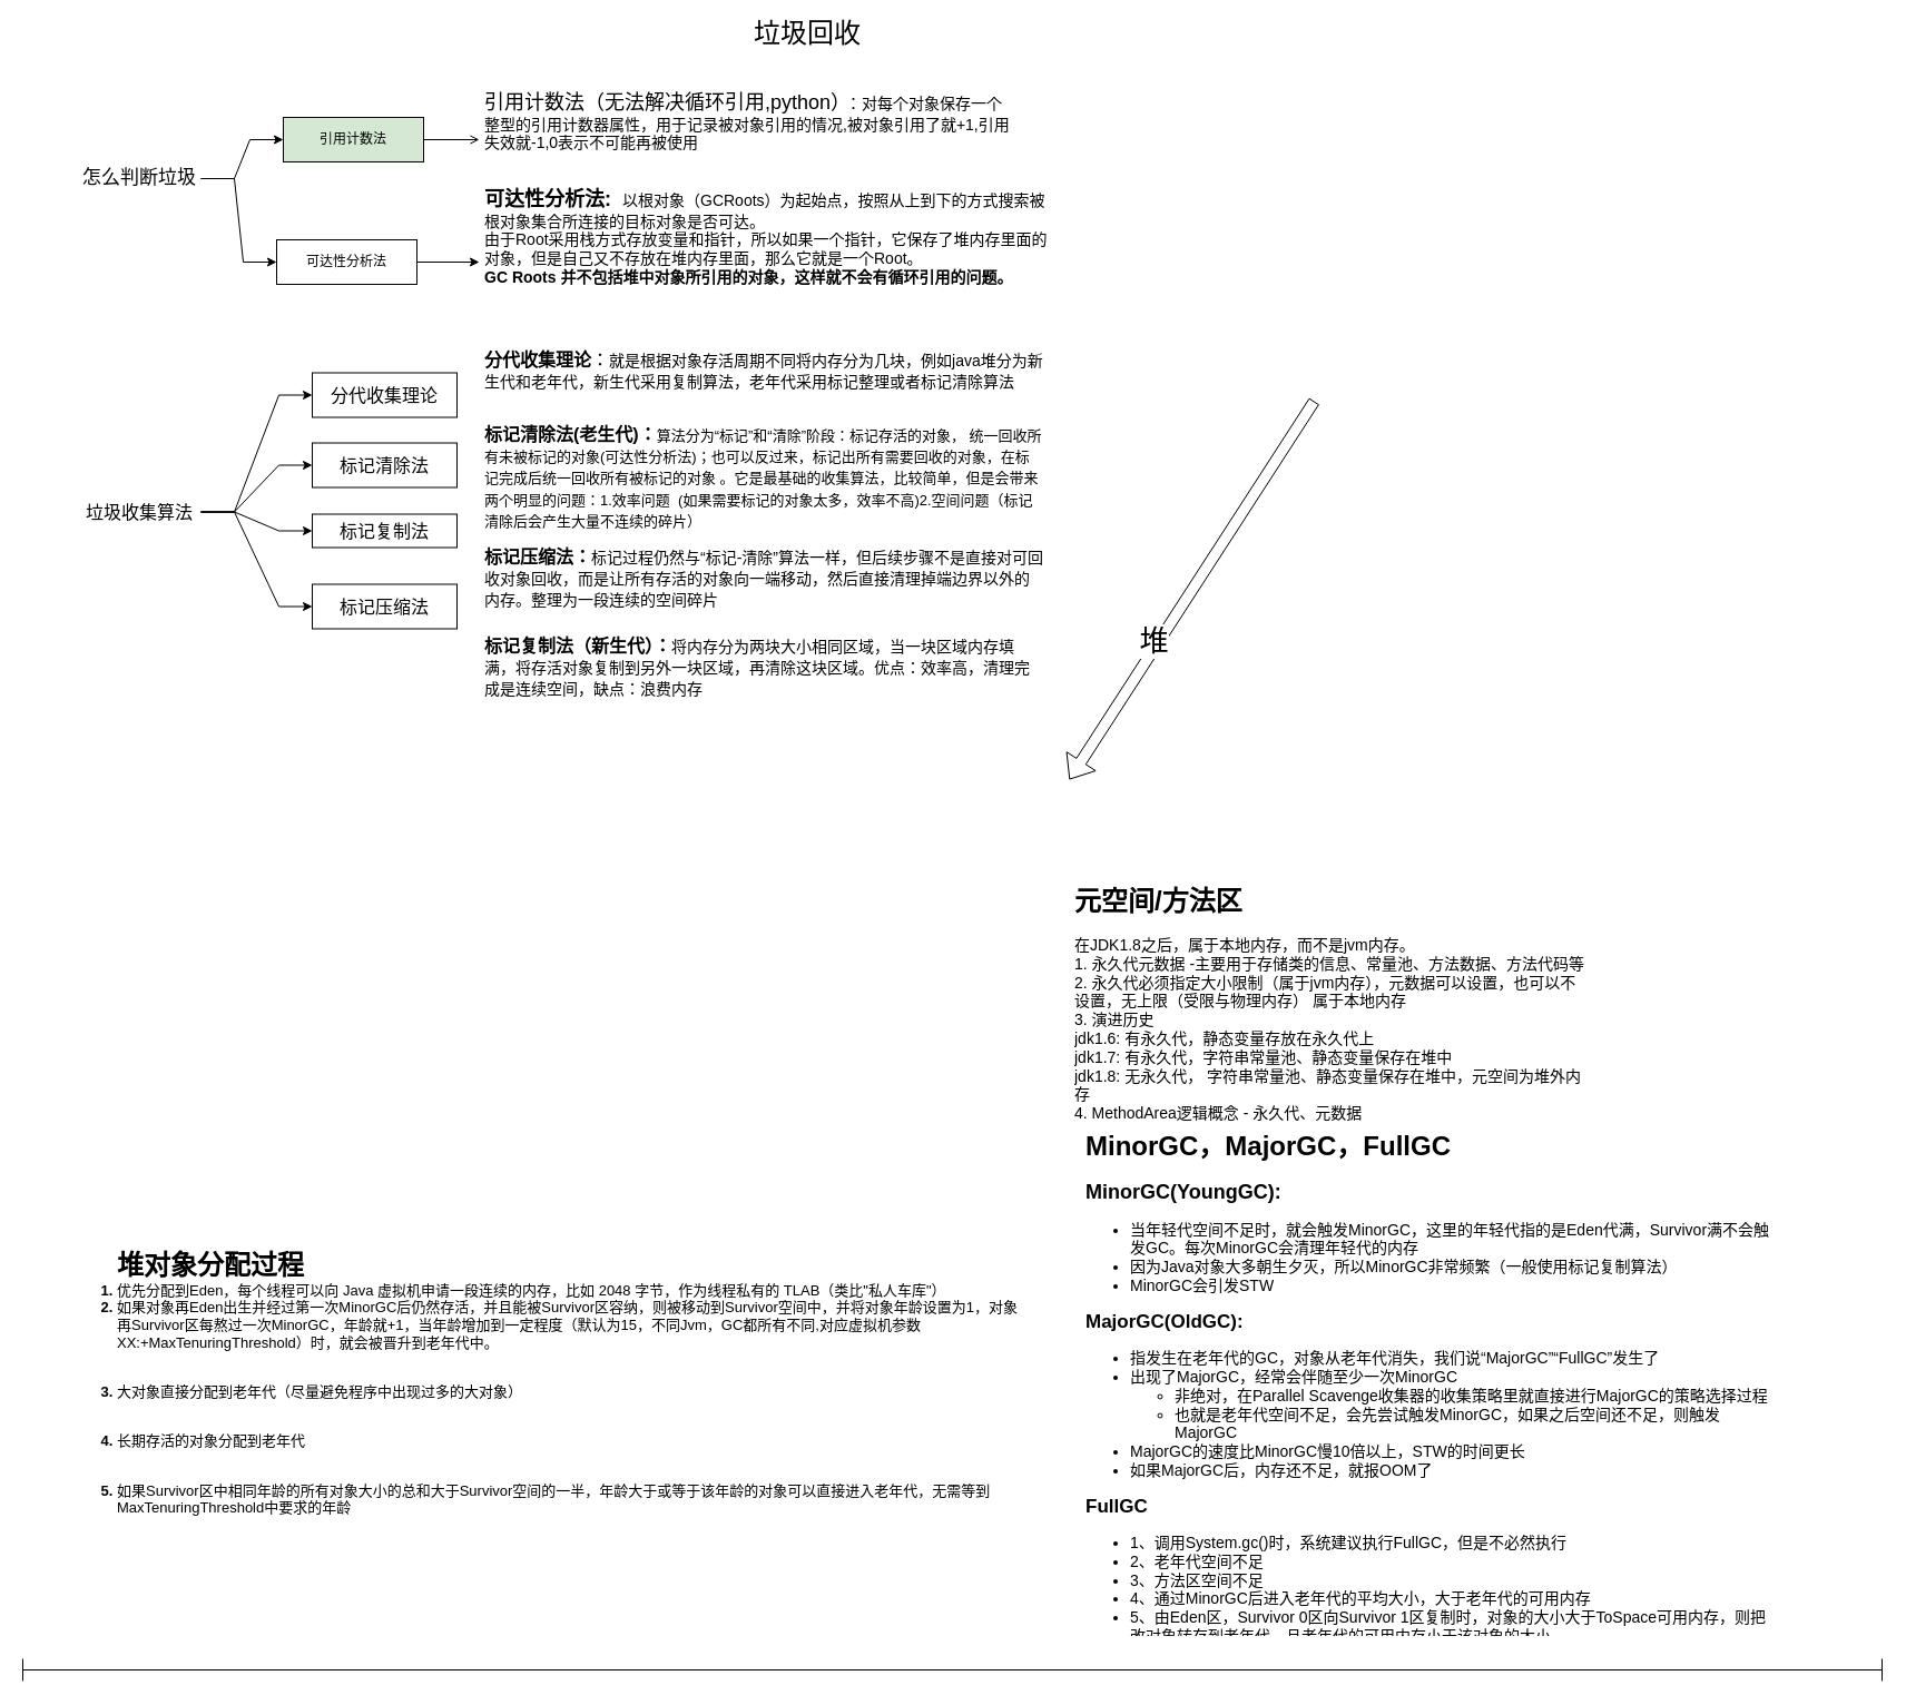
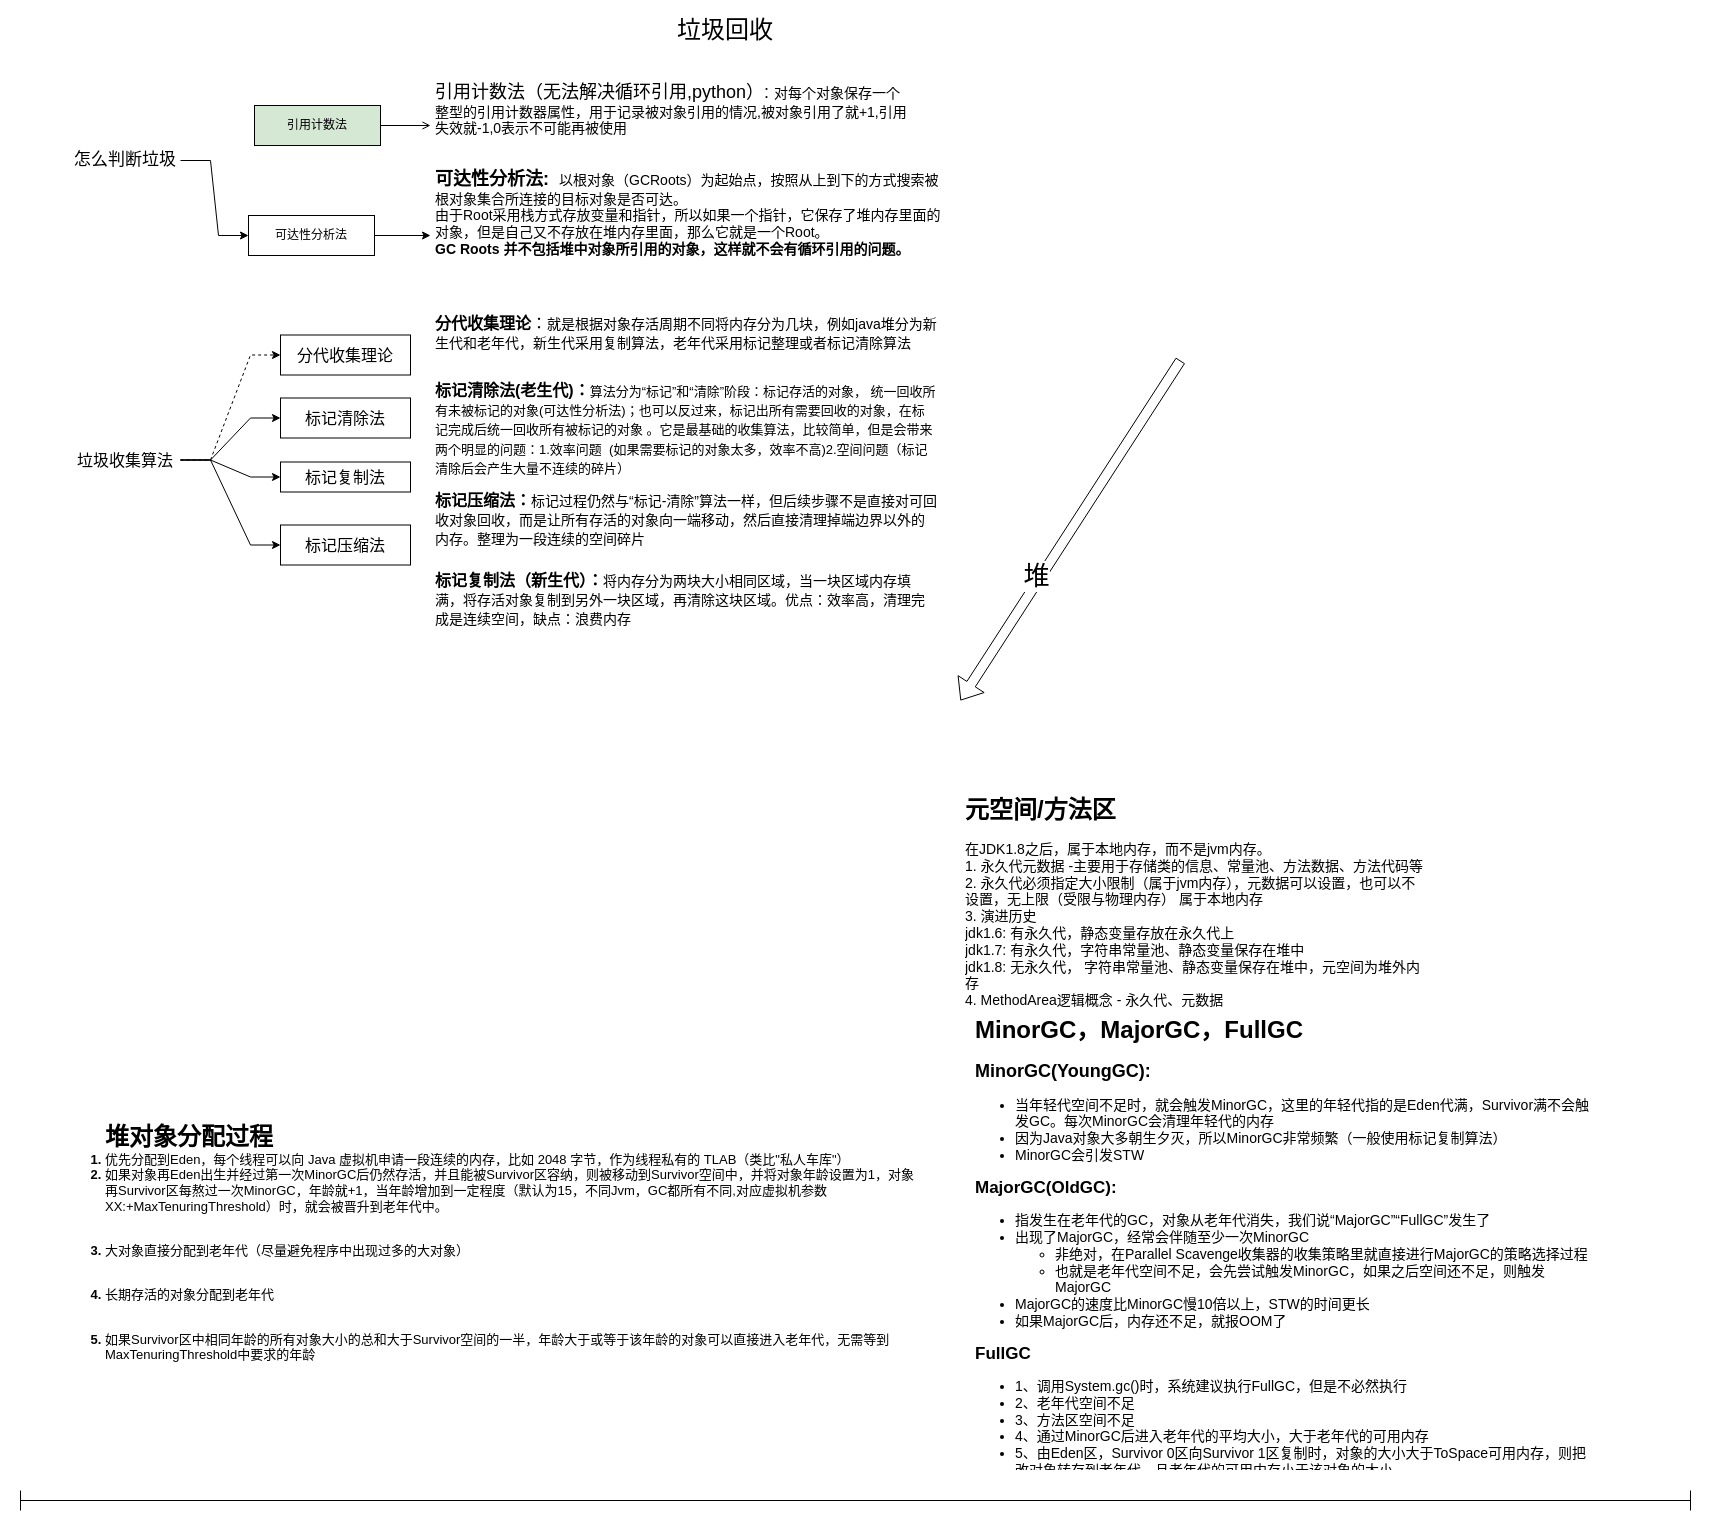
  <mxCell id="0" />
  <mxCell id="1" parent="0" />
  <mxCell id="2" value="&lt;font style=&quot;font-size: 24px&quot;&gt;垃圾回收&lt;/font&gt;" style="text;html=1;strokeColor=none;fillColor=none;align=center;verticalAlign=middle;whiteSpace=wrap;rounded=0;" vertex="1" parent="1"><mxGeometry x="640" y="20" width="170" height="20" as="geometry" /></mxCell>
  <mxCell id="3" value="" style="group" vertex="1" connectable="0" parent="1"><mxGeometry x="70" y="307.5" width="870" height="347" as="geometry" /></mxCell>
  <mxCell id="4" value="垃圾收集算法" style="text;html=1;strokeColor=none;fillColor=none;align=center;verticalAlign=middle;whiteSpace=wrap;rounded=0;fontSize=16;" parent="3" vertex="1"><mxGeometry y="127" width="110" height="50" as="geometry" /></mxCell>
  <mxCell id="5" value="分代收集理论" style="rounded=0;whiteSpace=wrap;html=1;fontSize=16;" parent="3" vertex="1"><mxGeometry x="210" y="27" width="130" height="40" as="geometry" /></mxCell>
- <mxCell id="6" style="edgeStyle=entityRelationEdgeStyle;rounded=0;orthogonalLoop=1;jettySize=auto;html=1;entryX=0;entryY=0.5;entryDx=0;entryDy=0;fontSize=16;" parent="3" source="4" target="5" edge="1"><mxGeometry relative="1" as="geometry" /></mxCell>
+ <mxCell id="6" style="edgeStyle=entityRelationEdgeStyle;rounded=0;orthogonalLoop=1;jettySize=auto;html=1;entryX=0;entryY=0.5;entryDx=0;entryDy=0;fontSize=16;dashed=1;" parent="3" source="4" target="5" edge="1"><mxGeometry relative="1" as="geometry" /></mxCell>
  <mxCell id="7" value="标记清除法" style="rounded=0;whiteSpace=wrap;html=1;fontSize=16;" parent="3" vertex="1"><mxGeometry x="210" y="90" width="130" height="40" as="geometry" /></mxCell>
  <mxCell id="8" style="edgeStyle=entityRelationEdgeStyle;rounded=0;orthogonalLoop=1;jettySize=auto;html=1;fontSize=16;" parent="3" source="4" target="7" edge="1"><mxGeometry relative="1" as="geometry" /></mxCell>
  <mxCell id="9" value="标记复制法" style="rounded=0;whiteSpace=wrap;html=1;fontSize=16;" parent="3" vertex="1"><mxGeometry x="210" y="154" width="130" height="30" as="geometry" /></mxCell>
  <mxCell id="10" style="edgeStyle=entityRelationEdgeStyle;rounded=0;orthogonalLoop=1;jettySize=auto;html=1;fontSize=16;" parent="3" source="4" target="9" edge="1"><mxGeometry relative="1" as="geometry" /></mxCell>
  <mxCell id="11" value="标记压缩法" style="rounded=0;whiteSpace=wrap;html=1;fontSize=16;" parent="3" vertex="1"><mxGeometry x="210" y="217" width="130" height="40" as="geometry" /></mxCell>
  <mxCell id="12" style="edgeStyle=entityRelationEdgeStyle;rounded=0;orthogonalLoop=1;jettySize=auto;html=1;entryX=0;entryY=0.5;entryDx=0;entryDy=0;fontSize=16;" parent="3" source="4" target="11" edge="1"><mxGeometry relative="1" as="geometry" /></mxCell>
  <mxCell id="13" value="&lt;p&gt;&lt;b&gt;分代收集理论&lt;/b&gt;：&lt;span style=&quot;font-weight: normal&quot;&gt;&lt;font style=&quot;font-size: 14px&quot;&gt;就是根据对象存活周期不同将内存分为几块，例如java堆分为新生代和老年代，新生代采用复制算法，老年代采用标记整理或者标记清除算法&lt;/font&gt;&lt;/span&gt;&lt;/p&gt;" style="text;html=1;strokeColor=none;fillColor=none;spacing=5;spacingTop=-20;whiteSpace=wrap;overflow=hidden;rounded=0;fontSize=16;" parent="3" vertex="1"><mxGeometry x="360" width="510" height="90" as="geometry" /></mxCell>
  <mxCell id="14" value="&lt;p&gt;&lt;b&gt;标记清除法(老生代)：&lt;/b&gt;&lt;font style=&quot;font-size: 13px&quot;&gt;算法分为“标记”和“清除”阶段：标记存活的对象， 统一回收所有未被标记的对象(可达性分析法)；也可以反过来，标记出所有需要回收的对象，在标记完成后统一回收所有被标记的对象 。它是最基础的收集算法，比较简单，但是会带来两个明显的问题：1.效率问题&amp;nbsp; (如果需要标记的对象太多，效率不高)2.空间问题（标记清除后会产生大量不连续的碎片）&lt;/font&gt;&lt;br&gt;&lt;/p&gt;" style="text;html=1;strokeColor=none;fillColor=none;spacing=5;spacingTop=-20;whiteSpace=wrap;overflow=hidden;rounded=0;fontSize=16;" parent="3" vertex="1"><mxGeometry x="360" y="67" width="510" height="120" as="geometry" /></mxCell>
  <mxCell id="15" value="&lt;p&gt;&lt;b&gt;标记复制法（新生代）：&lt;/b&gt;&lt;font style=&quot;font-size: 14px&quot;&gt;将内存分为两块大小相同区域，当一块区域内存填满，将存活对象复制到另外一块区域，再清除这块区域。优点：效率高，清理完成是连续空间，缺点：浪费内存&lt;/font&gt;&lt;br&gt;&lt;/p&gt;" style="text;html=1;strokeColor=none;fillColor=none;spacing=5;spacingTop=-20;whiteSpace=wrap;overflow=hidden;rounded=0;fontSize=16;" parent="3" vertex="1"><mxGeometry x="360" y="257" width="510" height="90" as="geometry" /></mxCell>
  <mxCell id="16" value="&lt;p&gt;&lt;b&gt;标记压缩法：&lt;/b&gt;&lt;font style=&quot;font-size: 14px&quot;&gt;标记过程仍然与“标记-清除”算法一样，但后续步骤不是直接对可回收对象回收，而是让所有存活的对象向一端移动，然后直接清理掉端边界以外的内存。整理为一段连续的空间碎片&lt;/font&gt;&lt;br&gt;&lt;/p&gt;" style="text;html=1;strokeColor=none;fillColor=none;spacing=5;spacingTop=-20;whiteSpace=wrap;overflow=hidden;rounded=0;fontSize=16;" parent="3" vertex="1"><mxGeometry x="360" y="177" width="510" height="90" as="geometry" /></mxCell>
  <mxCell id="17" value="" style="group" vertex="1" connectable="0" parent="1"><mxGeometry x="60" y="710" width="1540" height="760" as="geometry" /></mxCell>
  <mxCell id="18" value="" style="shape=image;verticalLabelPosition=bottom;labelBackgroundColor=#ffffff;verticalAlign=top;aspect=fixed;imageAspect=0;image=http://image.clickear.top/20210908163105.png;" parent="17" vertex="1"><mxGeometry width="874.14" height="390" as="geometry" /></mxCell>
  <mxCell id="19" value="&lt;h1&gt;&lt;ol&gt;&lt;font style=&quot;font-size: 24px&quot;&gt;堆对象分配过程&lt;/font&gt;&lt;br&gt;&lt;li style=&quot;font-size: 13px&quot;&gt;&lt;span style=&quot;font-weight: normal&quot;&gt;优先分配到Eden，每个线程可以向 Java 虚拟机申请一段连续的内存，比如 2048 字节，作为线程私有的 TLAB（类比&quot;私人车库&quot;）&lt;/span&gt;&lt;/li&gt;&lt;li style=&quot;font-size: 13px&quot;&gt;&lt;span style=&quot;font-weight: normal&quot;&gt;如果对象再Eden出生并经过第一次MinorGC后仍然存活，并且能被Survivor区容纳，则被移动到Survivor空间中，并将对象年龄设置为1，对象再Survivor区每熬过一次MinorGC，年龄就+1，当年龄增加到一定程度（默认为15，不同Jvm，GC都所有不同,对应虚拟机参数XX:+MaxTenuringThreshold）时，就会被晋升到老年代中。&lt;/span&gt;&lt;/li&gt;&lt;span style=&quot;font-size: 13px ; font-weight: normal&quot;&gt;&lt;br&gt;&lt;/span&gt;&lt;li style=&quot;font-size: 13px&quot;&gt;&lt;span style=&quot;font-weight: normal&quot;&gt;大对象直接分配到老年代（尽量避免程序中出现过多的大对象）&lt;/span&gt;&lt;/li&gt;&lt;span style=&quot;font-size: 13px ; font-weight: normal&quot;&gt;&lt;br&gt;&lt;/span&gt;&lt;li style=&quot;font-size: 13px&quot;&gt;&lt;span style=&quot;font-weight: normal&quot;&gt;长期存活的对象分配到老年代&lt;/span&gt;&lt;/li&gt;&lt;span style=&quot;font-size: 13px ; font-weight: normal&quot;&gt;&lt;br&gt;&lt;/span&gt;&lt;li style=&quot;font-size: 13px&quot;&gt;&lt;span style=&quot;font-weight: normal&quot;&gt;如果Survivor区中相同年龄的所有对象大小的总和大于Survivor空间的一半，年龄大于或等于该年龄的对象可以直接进入老年代，无需等到MaxTenuringThreshold中要求的年龄&lt;/span&gt;&lt;/li&gt;&lt;br&gt;&lt;/ol&gt;&lt;/h1&gt;" style="text;html=1;strokeColor=none;fillColor=none;spacing=5;spacingTop=-20;whiteSpace=wrap;overflow=hidden;rounded=0;" vertex="1" parent="17"><mxGeometry y="399" width="860" height="330" as="geometry" /></mxCell>
  <mxCell id="20" value="&lt;h1&gt;元空间/方法区&lt;/h1&gt;&lt;p style=&quot;font-size: 14px&quot;&gt;在JDK1.8之后，属于本地内存，而不是jvm内存。&lt;br&gt;1. 永久代元数据 -主要用于存储类的信息、常量池、方法数据、方法代码等&lt;br&gt;2. 永久代必须指定大小限制（属于&lt;span class=&quot;notion-enable-hover&quot;&gt;jvm内存&lt;/span&gt;），元数据可以设置，也可以不设置，无上限（受限与物理内存） 属于&lt;span class=&quot;notion-enable-hover&quot;&gt;本地内存&lt;br&gt;3. 演进历史&lt;br&gt;   &lt;/span&gt;jdk1.6: 有永久代，静态变量存放在永久代上&lt;span class=&quot;notion-enable-hover&quot;&gt;&lt;br&gt;   jdk&lt;/span&gt;1.7: 有永久代，字符串常量池、静态变量保存在&lt;span class=&quot;notion-enable-hover&quot;&gt;堆&lt;/span&gt;中&lt;br&gt;   jdk1.8: 无永久代， 字符串常量池、静态变量保存在&lt;span class=&quot;notion-enable-hover&quot;&gt;堆&lt;/span&gt;中，元空间为堆外内存&lt;br&gt;4. MethodArea逻辑概念 - 永久代、元数据&lt;br&gt;&lt;/p&gt;" style="text;html=1;strokeColor=none;fillColor=none;spacing=5;spacingTop=-20;whiteSpace=wrap;overflow=hidden;rounded=0;" vertex="1" parent="17"><mxGeometry x="900" y="80" width="470" height="230" as="geometry" /></mxCell>
  <mxCell id="21" value="&lt;h1&gt;MinorGC，MajorGC，FullGC&lt;br&gt;&lt;/h1&gt;&lt;p&gt;&lt;b&gt;&lt;font style=&quot;font-size: 18px&quot;&gt;MinorGC(YoungGC):&lt;/font&gt;&lt;/b&gt;&lt;/p&gt;&lt;ul style=&quot;font-size: 14px&quot;&gt;&lt;li&gt;当年轻代空间不足时，就会触发MinorGC，这里的年轻代指的是Eden代满，Survivor满不会触发GC。每次MinorGC会清理年轻代的内存&lt;/li&gt;&lt;li&gt;因为Java对象大多朝生夕灭，所以MinorGC非常频繁（一般使用标记复制算法）&lt;/li&gt;&lt;li&gt;MinorGC会引发STW&lt;/li&gt;&lt;/ul&gt;&lt;p&gt;&lt;b&gt;&lt;font style=&quot;font-size: 17px&quot;&gt;MajorGC(OldGC):&lt;/font&gt;&lt;/b&gt;&lt;/p&gt;&lt;ul style=&quot;font-size: 14px&quot;&gt;&lt;li&gt;指发生在老年代的GC，对象从老年代消失，我们说“MajorGC”“FullGC”发生了&lt;/li&gt;&lt;li&gt;出现了MajorGC，经常会伴随至少一次MinorGC&lt;ul&gt;&lt;li&gt;非绝对，在Parallel Scavenge收集器的收集策略里就直接进行MajorGC的策略选择过程&lt;/li&gt;&lt;li&gt;也就是老年代空间不足，会先尝试触发MinorGC，如果之后空间还不足，则触发MajorGC&lt;/li&gt;&lt;/ul&gt;&lt;/li&gt;&lt;li&gt;MajorGC的速度比MinorGC慢10倍以上，STW的时间更长&lt;/li&gt;&lt;li&gt;如果MajorGC后，内存还不足，就报OOM了&lt;/li&gt;&lt;/ul&gt;&lt;p&gt;&lt;b&gt;&lt;font style=&quot;font-size: 17px&quot;&gt;FullGC&lt;/font&gt;&lt;/b&gt;&lt;/p&gt;&lt;ul style=&quot;font-size: 14px&quot;&gt;&lt;li&gt;1、调用System.gc()时，系统建议执行FullGC，但是不必然执行&lt;/li&gt;&lt;li&gt;2、老年代空间不足&lt;/li&gt;&lt;li&gt;3、方法区空间不足&lt;/li&gt;&lt;li&gt;4、通过MinorGC后进入老年代的平均大小，大于老年代的可用内存&lt;/li&gt;&lt;li&gt;5、由Eden区，Survivor 0区向Survivor 1区复制时，对象的大小大于ToSpace可用内存，则把改对象转存到老年代，且老年代的可用内存小于该对象的大小&lt;/li&gt;&lt;br&gt;&lt;/ul&gt;" style="text;html=1;strokeColor=none;fillColor=none;spacing=5;spacingTop=-20;whiteSpace=wrap;overflow=hidden;rounded=0;" vertex="1" parent="17"><mxGeometry x="910" y="300" width="630" height="460" as="geometry" /></mxCell>
  <mxCell id="22" value="" style="shape=image;verticalLabelPosition=bottom;labelBackgroundColor=#ffffff;verticalAlign=top;aspect=fixed;imageAspect=0;image=http://image.clickear.top/20210821145909.png;" vertex="1" parent="1"><mxGeometry x="1080" y="120" width="459" height="483" as="geometry" /></mxCell>
  <mxCell id="23" value="" style="shape=flexArrow;endArrow=classic;html=1;" edge="1" parent="1"><mxGeometry width="50" height="50" relative="1" as="geometry"><mxPoint x="1180" y="360" as="sourcePoint" /><mxPoint x="960" y="700" as="targetPoint" /></mxGeometry></mxCell>
  <mxCell id="24" value="&lt;font style=&quot;font-size: 26px&quot;&gt;堆&lt;/font&gt;" style="edgeLabel;html=1;align=center;verticalAlign=middle;resizable=0;points=[];" vertex="1" connectable="0" parent="23"><mxGeometry x="0.278" y="-4" relative="1" as="geometry"><mxPoint as="offset" /></mxGeometry></mxCell>
  <mxCell id="25" value="" style="shape=crossbar;whiteSpace=wrap;html=1;rounded=1;" vertex="1" parent="1"><mxGeometry x="20" y="1490" width="1670" height="20" as="geometry" /></mxCell>
  <mxCell id="26" value="" style="group" vertex="1" connectable="0" parent="1"><mxGeometry x="70" y="80" width="880" height="227.5" as="geometry" /></mxCell>
  <mxCell id="27" value="&lt;font style=&quot;font-size: 17px&quot;&gt;怎么判断垃圾&lt;/font&gt;" style="text;html=1;strokeColor=none;fillColor=none;align=center;verticalAlign=middle;whiteSpace=wrap;rounded=0;" vertex="1" parent="26"><mxGeometry y="65" width="110" height="30" as="geometry" /></mxCell>
  <mxCell id="28" value="引用计数法" style="rounded=0;whiteSpace=wrap;html=1;fillColor=#d5e8d4;" vertex="1" parent="26"><mxGeometry x="184" y="25" width="126" height="40" as="geometry" /></mxCell>
- <mxCell id="29" style="edgeStyle=entityRelationEdgeStyle;rounded=0;orthogonalLoop=1;jettySize=auto;html=1;exitX=1;exitY=0.5;exitDx=0;exitDy=0;" edge="1" parent="26" source="27" target="28"><mxGeometry relative="1" as="geometry" /></mxCell>
  <mxCell id="30" value="可达性分析法" style="rounded=0;whiteSpace=wrap;html=1;" vertex="1" parent="26"><mxGeometry x="178" y="135" width="126" height="40" as="geometry" /></mxCell>
  <mxCell id="31" style="edgeStyle=entityRelationEdgeStyle;rounded=0;orthogonalLoop=1;jettySize=auto;html=1;entryX=0;entryY=0.5;entryDx=0;entryDy=0;" edge="1" parent="26" source="27" target="30"><mxGeometry relative="1" as="geometry"><mxPoint x="178" y="125" as="targetPoint" /></mxGeometry></mxCell>
  <mxCell id="32" value="&lt;p&gt;&lt;font style=&quot;font-size: 18px&quot;&gt;引用计数法（无法解决循环引用,python）:&amp;nbsp;&lt;/font&gt;&lt;span style=&quot;font-weight: normal&quot;&gt;&lt;font style=&quot;font-size: 14px&quot;&gt;对每个对象保存一个整型的引用计数器属性，用于记录被对象引用的情况,被对象引用了就+1,引用失效就-1,0表示不可能再被使用&lt;/font&gt;&lt;/span&gt;&lt;/p&gt;" style="text;html=1;strokeColor=none;fillColor=none;spacing=5;spacingTop=-20;whiteSpace=wrap;overflow=hidden;rounded=0;" vertex="1" parent="26"><mxGeometry x="360" width="480" height="90" as="geometry" /></mxCell>
  <mxCell id="33" value="" style="edgeStyle=entityRelationEdgeStyle;rounded=0;orthogonalLoop=1;jettySize=auto;html=1;endArrow=open;" edge="1" parent="26" source="28" target="32"><mxGeometry relative="1" as="geometry" /></mxCell>
  <mxCell id="34" value="&lt;h1&gt;&lt;/h1&gt;&lt;font&gt;&lt;span style=&quot;font-size: 18px&quot;&gt;&lt;b&gt;可达性分析法:&amp;nbsp;&amp;nbsp;&lt;/b&gt;&lt;/span&gt;&lt;span style=&quot;font-size: 14px&quot;&gt;以根对象（GCRoots）为起始点，按照从上到下的方式搜索被根对象集合所连接的目标对象是否可达。&lt;/span&gt;&lt;span style=&quot;font-size: 14px&quot;&gt;&lt;br&gt;由于Root采用栈方式存放变量和指针，所以如果一个指针，它保存了堆内存里面的对象，但是自己又不存放在堆内存里面，那么它就是一个Root。&lt;/span&gt;&lt;br&gt;&lt;span style=&quot;font-size: 14px ; font-weight: 600&quot; class=&quot;notion-enable-hover&quot;&gt;GC Roots 并不包括堆中对象所引用的对象，这样就不会有循环引用的问题。&lt;/span&gt;&lt;/font&gt;" style="text;html=1;strokeColor=none;fillColor=none;spacing=5;spacingTop=-20;whiteSpace=wrap;overflow=hidden;rounded=0;" vertex="1" parent="26"><mxGeometry x="360" y="82.5" width="520" height="145" as="geometry" /></mxCell>
  <mxCell id="35" style="edgeStyle=entityRelationEdgeStyle;rounded=0;orthogonalLoop=1;jettySize=auto;html=1;" edge="1" parent="26" source="30" target="34"><mxGeometry relative="1" as="geometry" /></mxCell>
